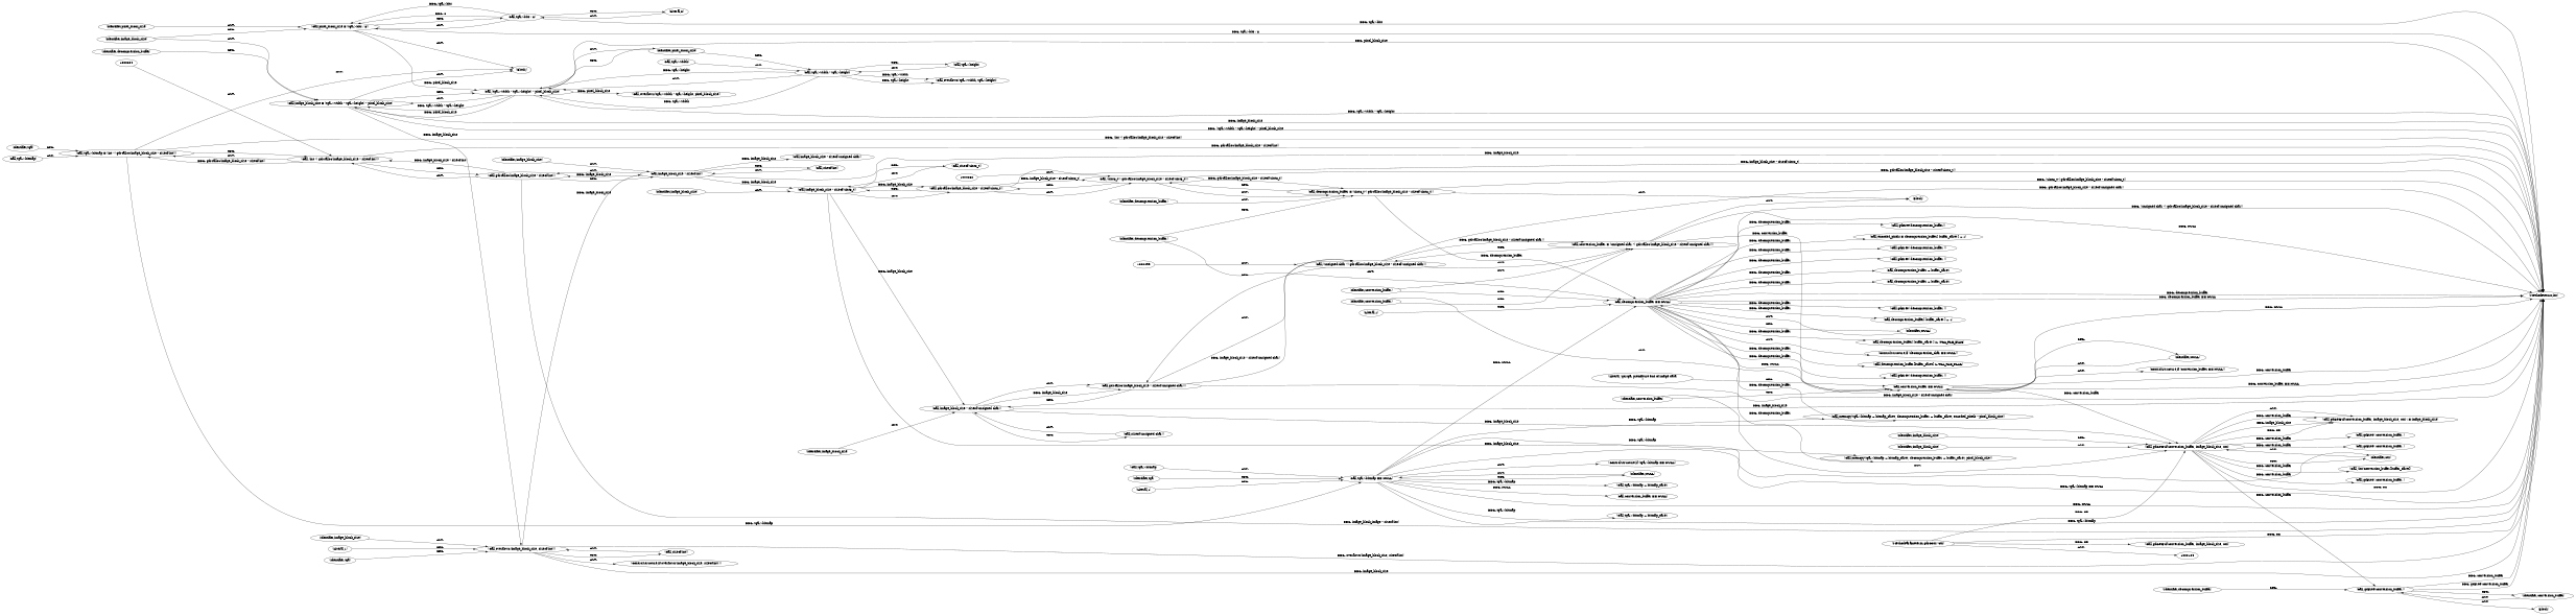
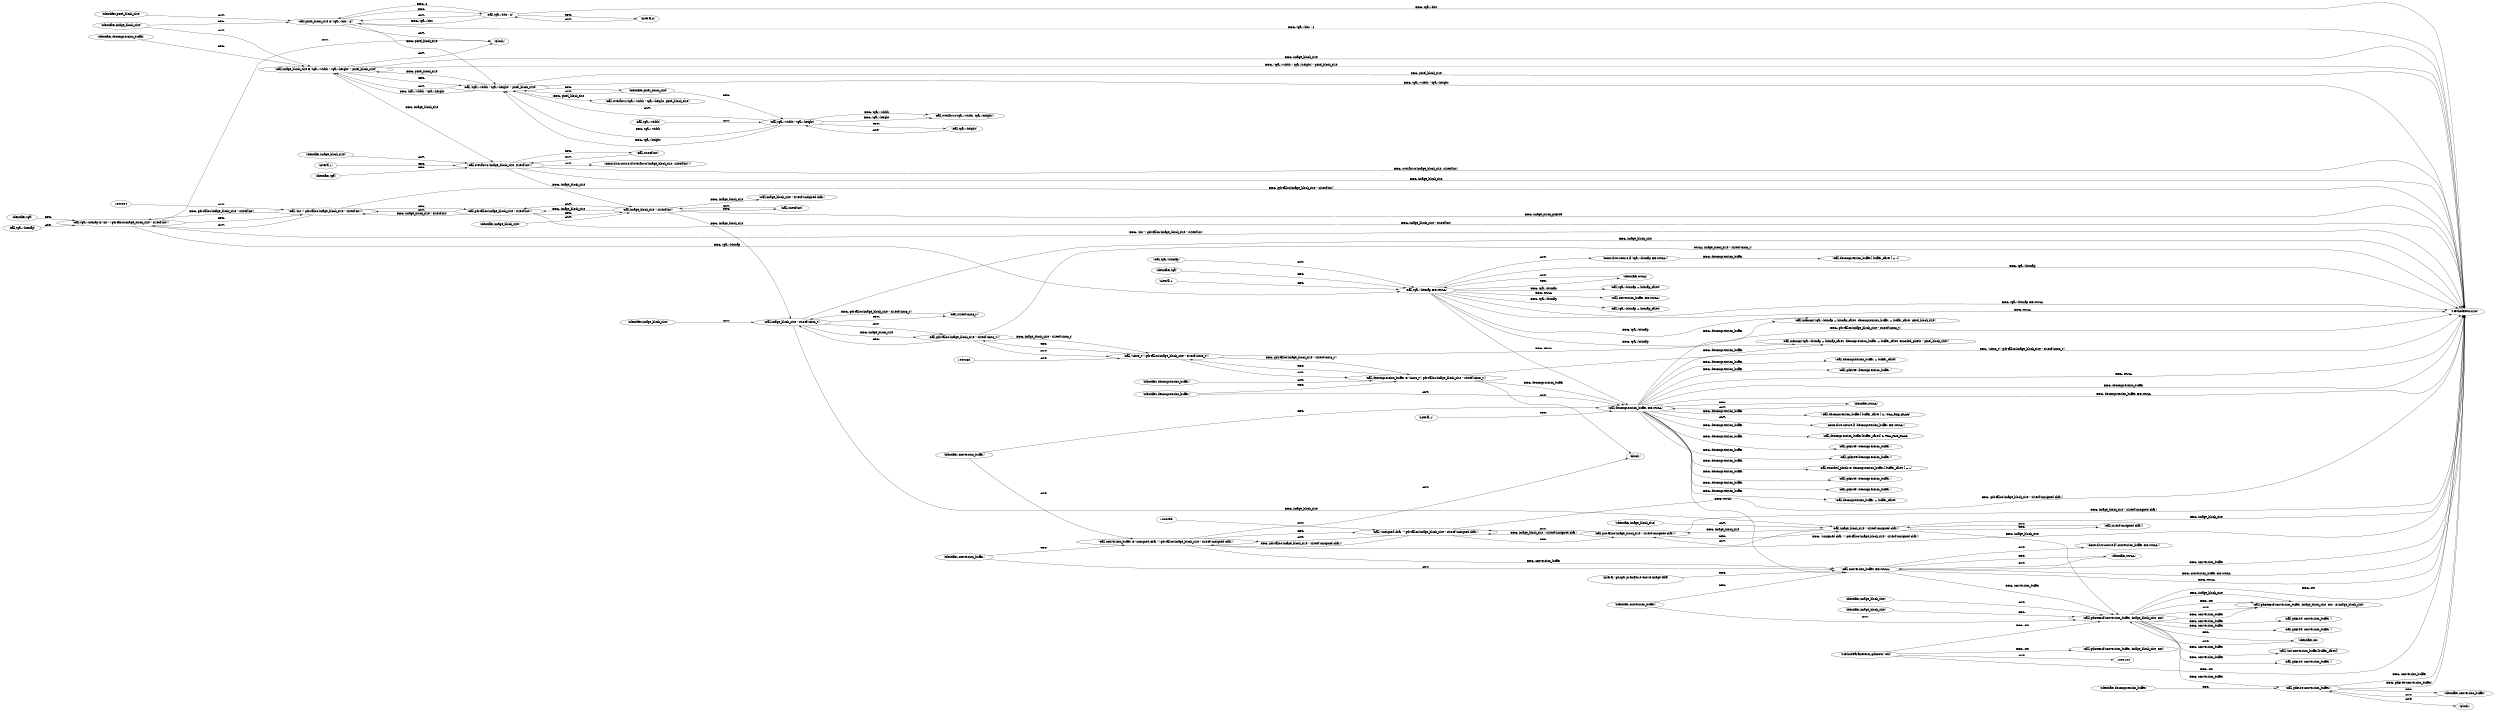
  digraph {
    rankdir=LR
    n1 [label="(Call,gdFree(conversion_buffer))"]
    n2 [label="(Identifier,conversion_buffer)"]
    n3 [label="(Block,)"]
    n4 [label="(MethodReturn,int)"]
    n5 [label="(Call,gdGetBuf(conversion_buffer, image_block_size, ctx))"]
    n6 [label="(Call,(int)conversion_buffer[buffer_caret])"]
    n7 [label="(Call,gdFree( conversion_buffer ))"]
    n8 [label="(Call,gdGetBuf(conversion_buffer, image_block_size, ctx) != image_block_size)"]
    n9 [label="(Call,gdFree( conversion_buffer ))"]
    n10 [label="(Call,gdFree( conversion_buffer ))"]
    n11 [label="(Identifier,ctx)"]
    n12 [label="(Call,conversion_buffer == NULL)"]
    n13 [label="(Identifier,NULL)"]
    n14 [label="(ControlStructure,if (conversion_buffer == NULL))"]
    n15 [label="(Call,conversion_buffer = (unsigned char *) gdMalloc(image_block_size * sizeof(unsigned char)))"]
    n16 [label="(Call,(unsigned char *) gdMalloc(image_block_size * sizeof(unsigned char)))"]
    n17 [label="(Block,)"]
    n18 [label="(Call,gdMalloc(image_block_size * sizeof(unsigned char)))"]
    n19 [label="(Call,image_block_size * sizeof(unsigned char))"]
    n20 [label="(Call,sizeof(unsigned char))"]
    n21 [label="(Call,image_block_size * sizeof(uint8_t))"]
    n22 [label="(Call,gdMalloc(image_block_size * sizeof(uint8_t)))"]
    n23 [label="(Call,sizeof(uint8_t))"]
    n24 [label="(Call,(uint8_t*) gdMalloc(image_block_size * sizeof(uint8_t)))"]
    n25 [label="(Call,image_block_size * sizeof(int))"]
    n26 [label="(Call,gdMalloc(image_block_size * sizeof(int)))"]
    n27 [label="(Call,image_block_size * sizeof(unsigned char))"]
    n28 [label="(Call,sizeof(int))"]
    n29 [label="(Call,(int *) gdMalloc(image_block_size * sizeof(int)))"]
    n30 [label="(Call,overflow2(image_block_size, sizeof(int)))"]
    n31 [label="(Call,sizeof(int))"]
    n32 [label="(ControlStructure,if(overflow2(image_block_size, sizeof(int))))"]
    n33 [label="(Call,image_block_size = (tga->width * tga->height) * pixel_block_size)"]
    n34 [label="(Call,(tga->width * tga->height) * pixel_block_size)"]
    n35 [label="(Block,)"]
    n36 [label="(Call,overflow2(tga->width * tga->height, pixel_block_size))"]
    n37 [label="(Identifier,pixel_block_size)"]
    n38 [label="(Call,tga->width * tga->height)"]
    n39 [label="(Call,tga->height)"]
    n40 [label="(Call,overflow2(tga->width, tga->height))"]
    n41 [label="(Call,pixel_block_size = (tga->bits / 8))"]
    n42 [label="(Call,tga->bits / 8)"]
    n43 [label="(Literal,8)"]
    n44 [label="(Call,decompression_buffer == NULL)"]
    n45 [label="(Call,decompression_buffer[ buffer_caret ] + 1)"]
    n46 [label="(Identifier,NULL)"]
    n47 [label="(Call,decompression_buffer[ buffer_caret ] & !TGA_RLE_FLAG)"]
    n48 [label="(Call,memcpy(tga->bitmap + bitmap_caret, decompression_buffer + buffer_caret, pixel_block_size))"]
-   n49 [label="(ControlStructure,if (decompression_char == NULL))"]
+   n49 [label="(ControlStructure,if (decompression_buffer == NULL))"]
    n50 [label="(Call,decompression_buffer[buffer_caret] & TGA_RLE_FLAG)"]
    n51 [label="(Call,memcpy(tga->bitmap + bitmap_caret, decompression_buffer + buffer_caret, encoded_pixels * pixel_block_size))"]
    n52 [label="(Call,gdFree( decompression_buffer ))"]
    n53 [label="(Call,gdFree(decompression_buffer))"]
    n54 [label="(Call,encoded_pixels = decompression_buffer[ buffer_caret ] + 1)"]
    n55 [label="(Call,gdFree( decompression_buffer ))"]
    n56 [label="(Call,gdFree( decompression_buffer ))"]
    n57 [label="(Call,decompression_buffer + buffer_caret)"]
    n58 [label="(Call,decompression_buffer + buffer_caret)"]
    n59 [label="(Call,gdFree( decompression_buffer ))"]
    n60 [label="(Call,decompression_buffer = (uint8_t*) gdMalloc(image_block_size * sizeof(uint8_t)))"]
    n61 [label="(Call,tga->bitmap == NULL)"]
    n62 [label="(ControlStructure,if (tga->bitmap == NULL))"]
    n63 [label="(Identifier,NULL)"]
    n64 [label="(Call,tga->bitmap + bitmap_caret)"]
    n65 [label="(Call,conversion_buffer == NULL)"]
    n66 [label="(Call,tga->bitmap + bitmap_caret)"]
    n67 [label="(Call,tga->bitmap = (int *) gdMalloc(image_block_size * sizeof(int)))"]
    n68 [label="(MethodParameterIn,gdIOCtx *ctx)"]
    n69 [label="(Call,gdGetBuf(conversion_buffer, image_block_size, ctx))"]
    1000104
    n71 [label="(Literal,\"gd-tga: premature end of image data\n\")"]
    n72 [label="(Call,tga->bitmap)"]
    n73 [label="(Identifier,tga)"]
    n74 [label="(Identifier,image_block_size)"]
    n75 [label="(Identifier,decompression_buffer)"]
    n76 [label="(Identifier,decompression_buffer)"]
    n77 [label="(Identifier,image_block_size)"]
    n78 [label="(Identifier,image_block_size)"]
    n79 [label="(Identifier,conversion_buffer)"]
    n80 [label="(Identifier,image_block_size)"]
    n81 [label="(Call,tga->bitmap)"]
    n82 [label="(Identifier,image_block_size)"]
    n83 [label="(Identifier,decompression_buffer)"]
    n84 [label="(Identifier,pixel_block_size)"]
    n85 [label="(Identifier,conversion_buffer)"]
    n86 [label="(Literal,1)"]
    n87 [label="(Identifier,decompression_buffer)"]
    n88 [label="(Call,tga->width)"]
    n89 [label="(Identifier,tga)"]
    n90 [label="(Identifier,conversion_buffer)"]
    n91 [label="(Identifier,tga)"]
    n92 [label="(Literal,1)"]
    n93 [label="(Identifier,image_block_size)"]
    n94 [label="(Literal,1)"]
    n95 [label="(Identifier,image_block_size)"]
    1000299
    1000282
    1000204
    n1 -> n2 [label="CFG: "]
    n1 -> n3 [label="AST: "]
    n1 -> n4 [label="DDG: conversion_buffer"]
    n1 -> n4 [label="DDG: gdFree(conversion_buffer)"]
    n2 -> n1 [label="AST: "]
    n5 -> n1 [label="DDG: conversion_buffer"]
    n5 -> n4 [label="DDG: ctx"]
    n5 -> n6 [label="DDG: conversion_buffer"]
    n5 -> n7 [label="DDG: conversion_buffer"]
    n5 -> n8 [label="AST: "]
    n5 -> n8 [label="DDG: conversion_buffer"]
    n5 -> n8 [label="DDG: image_block_size"]
    n5 -> n8 [label="DDG: ctx"]
    n5 -> n9 [label="DDG: conversion_buffer"]
    n5 -> n10 [label="DDG: conversion_buffer"]
    n5 -> n11 [label="CFG: "]
    n11 -> n5 [label="AST: "]
    n12 -> n4 [label="DDG: conversion_buffer"]
    n12 -> n4 [label="DDG: conversion_buffer == NULL"]
    n12 -> n4 [label="DDG: NULL"]
    n12 -> n5 [label="DDG: conversion_buffer"]
    n12 -> n13 [label="CFG: "]
    n12 -> n14 [label="AST: "]
    n13 -> n12 [label="AST: "]
    n15 -> n4 [label="DDG: (unsigned char *) gdMalloc(image_block_size * sizeof(unsigned char))"]
    n15 -> n12 [label="DDG: conversion_buffer"]
    n15 -> n16 [label="CFG: "]
    n15 -> n17 [label="AST: "]
    n16 -> n4 [label="DDG: gdMalloc(image_block_size * sizeof(unsigned char))"]
    n16 -> n15 [label="AST: "]
    n16 -> n15 [label="DDG: gdMalloc(image_block_size * sizeof(unsigned char))"]
    n16 -> n18 [label="CFG: "]
    n18 -> n4 [label="DDG: image_block_size * sizeof(unsigned char)"]
    n18 -> n16 [label="AST: "]
    n18 -> n16 [label="DDG: image_block_size * sizeof(unsigned char)"]
    n18 -> n19 [label="CFG: "]
    n19 -> n4 [label="DDG: image_block_size"]
    n19 -> n5 [label="DDG: image_block_size"]
    n19 -> n18 [label="AST: "]
    n19 -> n18 [label="DDG: image_block_size"]
    n19 -> n20 [label="CFG: "]
    n20 -> n19 [label="AST: "]
-   n21 -> n11 [label="DDG: image_block_size"]
+   n21 -> n4 [label="DDG: image_block_size"]
    n21 -> n19 [label="DDG: image_block_size"]
    n21 -> n22 [label="AST: "]
    n21 -> n22 [label="DDG: image_block_size"]
    n21 -> n23 [label="CFG: "]
-   n22 -> n4 [label="DDG: image_block_size * sizeof(uint8_t)"]
+   n22 -> n4 [label="NULL: image_block_size * sizeof(uint8_t)"]
    n22 -> n21 [label="CFG: "]
    n22 -> n24 [label="AST: "]
    n22 -> n24 [label="DDG: image_block_size * sizeof(uint8_t)"]
-   n23 -> n21 [label="AST: "]
+   n23 -> n21 [label="DDG: gdMalloc(image_block_size * sizeof(uint8_t))"]
    n24 -> n4 [label="DDG: gdMalloc(image_block_size * sizeof(uint8_t))"]
    n24 -> n22 [label="CFG: "]
    n24 -> n60 [label="AST: "]
    n24 -> n60 [label="DDG: gdMalloc(image_block_size * sizeof(uint8_t))"]
-   n25 -> n4 [label="DDG: image_block_size"]
+   n25 -> n4 [label="DDG: image_block_gdFree"]
    n25 -> n21 [label="DDG: image_block_size"]
    n25 -> n26 [label="AST: "]
    n25 -> n26 [label="DDG: image_block_size"]
    n25 -> n27 [label="DDG: image_block_size"]
    n25 -> n28 [label="CFG: "]
-   n26 -> n4 [label="DDG: image_block_image * sizeof(int)"]
+   n26 -> n4 [label="DDG: image_block_size * sizeof(int)"]
    n26 -> n25 [label="CFG: "]
    n26 -> n29 [label="AST: "]
    n26 -> n29 [label="DDG: image_block_size * sizeof(int)"]
    n28 -> n25 [label="AST: "]
    n29 -> n4 [label="DDG: gdMalloc(image_block_size * sizeof(int))"]
    n29 -> n26 [label="CFG: "]
    n29 -> n67 [label="AST: "]
    n29 -> n67 [label="DDG: gdMalloc(image_block_size * sizeof(int))"]
    n30 -> n4 [label="DDG: overflow2(image_block_size, sizeof(int))"]
    n30 -> n4 [label="DDG: image_block_size"]
    n30 -> n25 [label="DDG: image_block_size"]
    n30 -> n31 [label="CFG: "]
    n30 -> n32 [label="AST: "]
    n31 -> n30 [label="AST: "]
    n33 -> n4 [label="DDG: image_block_size"]
    n33 -> n4 [label="DDG: (tga->width * tga->height) * pixel_block_size"]
    n33 -> n30 [label="DDG: image_block_size"]
    n33 -> n34 [label="CFG: "]
    n33 -> n35 [label="AST: "]
    n34 -> n4 [label="DDG: pixel_block_size"]
    n34 -> n4 [label="DDG: tga->width * tga->height"]
    n34 -> n33 [label="AST: "]
    n34 -> n33 [label="DDG: tga->width * tga->height"]
    n34 -> n33 [label="DDG: pixel_block_size"]
    n34 -> n36 [label="DDG: pixel_block_size"]
    n34 -> n37 [label="CFG: "]
    n37 -> n34 [label="AST: "]
    n37 -> n38 [label="CFG: "]
    n38 -> n34 [label="AST: "]
    n38 -> n34 [label="DDG: tga->width"]
    n38 -> n34 [label="DDG: tga->height"]
    n38 -> n39 [label="CFG: "]
    n38 -> n40 [label="DDG: tga->width"]
    n38 -> n40 [label="DDG: tga->height"]
    n39 -> n38 [label="AST: "]
    n41 -> n4 [label="DDG: tga->bits / 8"]
    n41 -> n34 [label="DDG: pixel_block_size"]
    n41 -> n35 [label="AST: "]
-   n41 -> n42 [label="CFG: "]
+   n41 -> n42 [label="DDG: "]
    n42 -> n4 [label="DDG: tga->bits"]
    n42 -> n41 [label="AST: "]
    n42 -> n41 [label="DDG: tga->bits"]
    n42 -> n41 [label="DDG: 8"]
    n42 -> n43 [label="CFG: "]
    n43 -> n42 [label="AST: "]
    n44 -> n4 [label="DDG: NULL"]
    n44 -> n4 [label="DDG: decompression_buffer"]
    n44 -> n4 [label="DDG: decompression_buffer == NULL"]
    n44 -> n12 [label="DDG: NULL"]
-   n44 -> n45 [label="DDG: decompression_buffer"]
+   n62 -> n45 [label="DDG: decompression_buffer"]
    n44 -> n46 [label="CFG: "]
    n44 -> n47 [label="DDG: decompression_buffer"]
    n44 -> n48 [label="DDG: decompression_buffer"]
    n44 -> n49 [label="AST: "]
    n44 -> n50 [label="DDG: decompression_buffer"]
    n44 -> n51 [label="DDG: decompression_buffer"]
    n44 -> n52 [label="DDG: decompression_buffer"]
    n44 -> n53 [label="DDG: decompression_buffer"]
    n44 -> n54 [label="DDG: decompression_buffer"]
    n44 -> n55 [label="DDG: decompression_buffer"]
    n44 -> n56 [label="DDG: decompression_buffer"]
    n44 -> n57 [label="DDG: decompression_buffer"]
    n44 -> n58 [label="DDG: decompression_buffer"]
    n44 -> n59 [label="DDG: decompression_buffer"]
    n46 -> n44 [label="AST: "]
    n60 -> n4 [label="DDG: (uint8_t*) gdMalloc(image_block_size * sizeof(uint8_t))"]
    n60 -> n17 [label="AST: "]
    n60 -> n24 [label="CFG: "]
    n60 -> n44 [label="DDG: decompression_buffer"]
    n61 -> n4 [label="DDG: tga->bitmap"]
    n61 -> n4 [label="DDG: tga->bitmap == NULL"]
    n61 -> n4 [label="DDG: NULL"]
    n61 -> n44 [label="DDG: NULL"]
    n61 -> n48 [label="DDG: tga->bitmap"]
    n61 -> n51 [label="DDG: tga->bitmap"]
    n61 -> n62 [label="AST: "]
    n61 -> n63 [label="CFG: "]
    n61 -> n64 [label="DDG: tga->bitmap"]
    n61 -> n65 [label="DDG: NULL"]
    n61 -> n66 [label="DDG: tga->bitmap"]
    n63 -> n61 [label="AST: "]
    n67 -> n4 [label="DDG: (int *) gdMalloc(image_block_size * sizeof(int))"]
    n67 -> n29 [label="CFG: "]
    n67 -> n35 [label="AST: "]
    n67 -> n61 [label="DDG: tga->bitmap"]
    n68 -> n4 [label="DDG: ctx"]
    n68 -> n5 [label="DDG: ctx"]
    n68 -> n69 [label="DDG: ctx"]
    n68 -> 1000104 [label="AST: "]
    n71 -> n12 [label="CFG: "]
    n72 -> n61 [label="AST: "]
    n73 -> n67 [label="CFG: "]
    n74 -> n33 [label="AST: "]
    n74 -> n41 [label="CFG: "]
    n75 -> n44 [label="AST: "]
    n75 -> n60 [label="CFG: "]
    n76 -> n1 [label="CFG: "]
    n77 -> n5 [label="AST: "]
    n78 -> n30 [label="AST: "]
    n79 -> n15 [label="AST: "]
    n79 -> n44 [label="CFG: "]
    n80 -> n5 [label="CFG: "]
    n81 -> n67 [label="AST: "]
    n82 -> n21 [label="AST: "]
    n83 -> n33 [label="CFG: "]
    n84 -> n41 [label="AST: "]
    n85 -> n5 [label="AST: "]
    n85 -> n12 [label="CFG: "]
    n86 -> n30 [label="CFG: "]
    n87 -> n60 [label="AST: "]
    n88 -> n38 [label="AST: "]
    n89 -> n30 [label="CFG: "]
    n90 -> n12 [label="AST: "]
    n90 -> n15 [label="CFG: "]
    n91 -> n61 [label="CFG: "]
    n92 -> n44 [label="CFG: "]
    n93 -> n25 [label="AST: "]
    n94 -> n61 [label="CFG: "]
    n95 -> n19 [label="AST: "]
    1000299 -> n16 [label="AST: "]
    1000282 -> n24 [label="AST: "]
    1000204 -> n29 [label="AST: "]
  }
